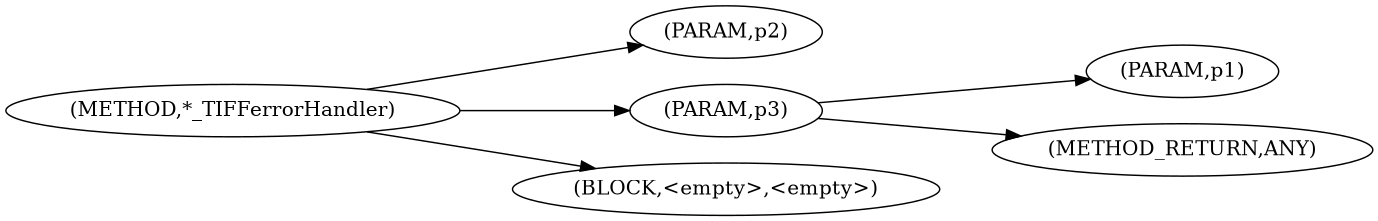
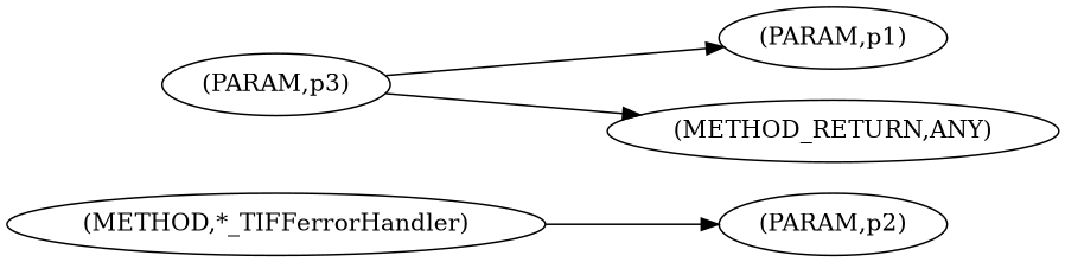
  digraph {
    rankdir=LR
    n1 [label=<(METHOD,*_TIFFerrorHandler)>]
    n2 [label=<(PARAM,p2)>]
    n3 [label=<(PARAM,p3)>]
-   n4 [label=<(BLOCK,&lt;empty&gt;,&lt;empty&gt;)>]
    n5 [label=<(PARAM,p1)>]
    n6 [label=<(METHOD_RETURN,ANY)>]
    n1 -> n2
-   n1 -> n3
-   n1 -> n4
    n3 -> n5
    n3 -> n6
  }
